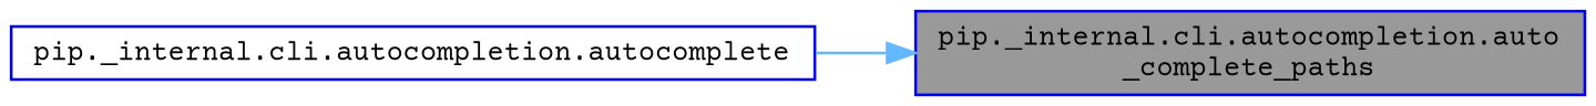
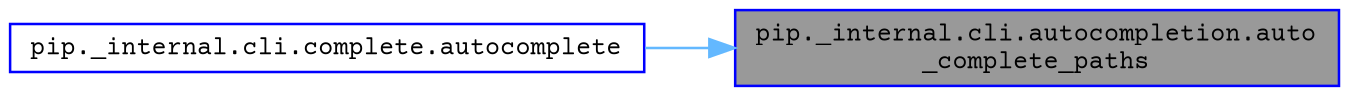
  digraph {
    rankdir=RL
    fontname="Courier Prime"
    node [color=blue fontname="Courier Prime" fontsize=10 shape=box style=filled]
    n1 [fillcolor=grey60 fontcolor=black height=0.2 label="pip._internal.cli.autocompletion.auto\l_complete_paths" width=0.4]
-   n2 [fillcolor=white height=0.2 label="pip._internal.cli.autocompletion.autocomplete" width=0.4]
+   n2 [fillcolor=white height=0.2 label="pip._internal.cli.complete.autocomplete" width=0.4]
    n1 -> n2 [color=steelblue1 dir=back fontname="Courier Prime" fontsize=10 labelfontname=Helvetica labelfontsize=10 style=solid]
  }
